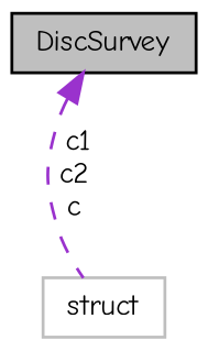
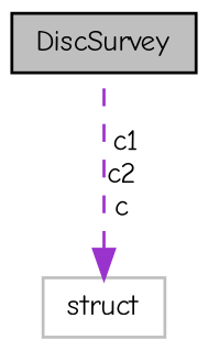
  digraph {
    fontname="Comic Neue"
    node [fontname="Comic Neue" fontsize=10 shape=record style=filled]
    n1 [color=black fillcolor=grey75 fontcolor=black height=0.2 label=DiscSurvey width=0.4]
    n2 [color=grey75 fillcolor=white height=0.2 label=struct width=0.4]
-   n1 -> n2 [color=darkorchid3 dir=back fontname="Comic Neue" fontsize=10 label=" c1\nc2\nc" labelfontname=FreeSans labelfontsize=10 style=dashed]
+   n2 -> n1 [color=darkorchid3 dir=back fontname="Comic Neue" fontsize=10 label=" c1\nc2\nc" labelfontname=FreeSans labelfontsize=10 style=dashed]
  }
